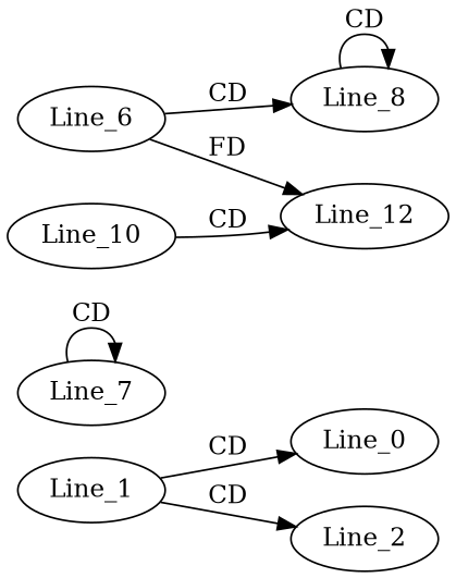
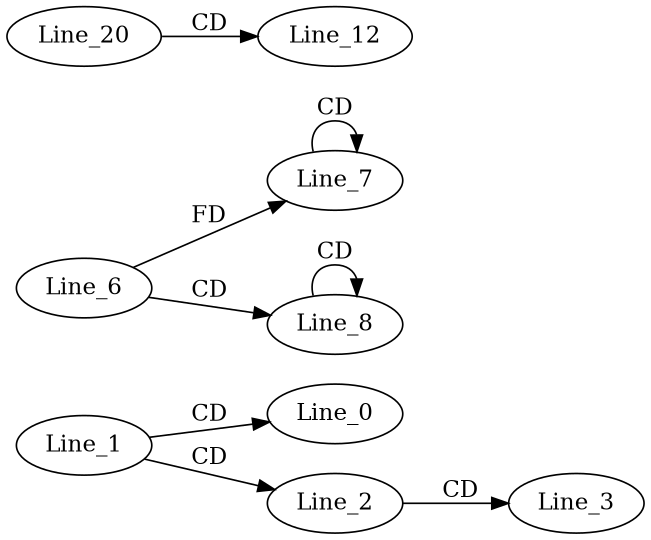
  digraph {
    rankdir=LR
    Line_1
    Line_0
    Line_2
+   Line_3
    Line_7
    Line_6
    Line_8
-   Line_10
+   Line_10 [label=Line_20]
    Line_12
    Line_1 -> Line_0 [label=CD]
    Line_1 -> Line_2 [label=CD]
+   Line_2 -> Line_3 [label=CD]
    Line_7 -> Line_7 [label=CD]
-   Line_6 -> Line_12 [label=FD]
+   Line_6 -> Line_7 [label=FD]
    Line_6 -> Line_8 [label=CD]
    Line_8 -> Line_8 [label=CD]
    Line_10 -> Line_12 [label=CD]
  }
